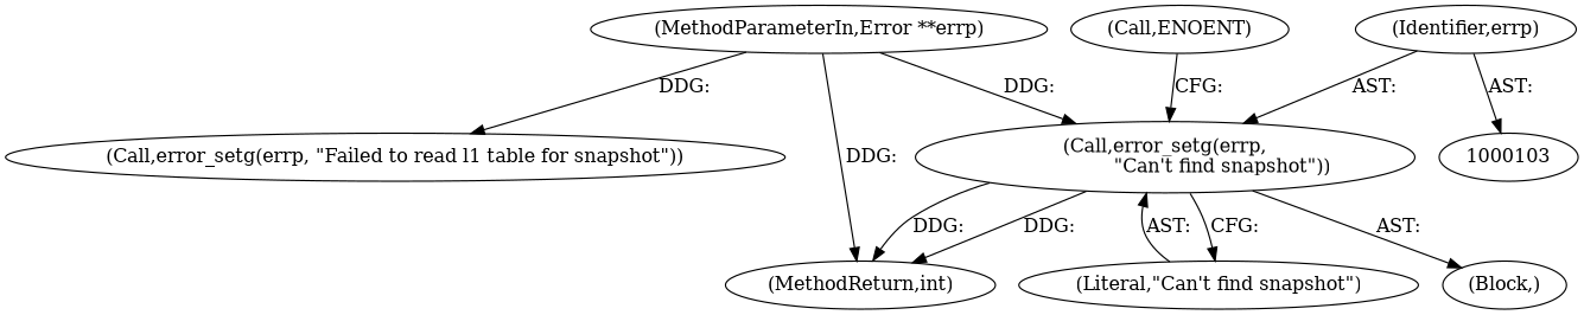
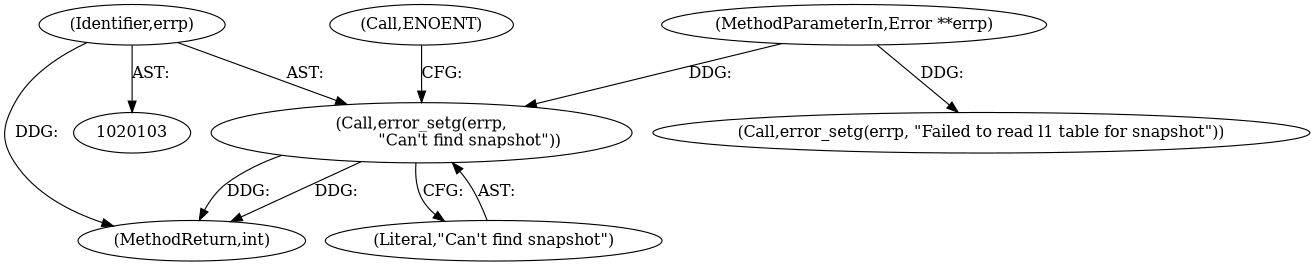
  digraph {
    n1 [label="(Call,error_setg(errp,\n                   \"Can't find snapshot\"))"]
-   n2 [label="(Block,)"]
    n3 [label="(Literal,\"Can't find snapshot\")"]
    n4 [label="(MethodReturn,int)"]
    n5 [label="(MethodParameterIn,Error **errp)"]
    n6 [label="(Call,error_setg(errp, \"Failed to read l1 table for snapshot\"))"]
    n7 [label="(Call,ENOENT)"]
    n8 [label="(Identifier,errp)"]
-   1000103
-   n1 -> n2 [label="AST: "]
+   1000103 [label=1020103]
    n1 -> n3 [label="CFG: "]
    n1 -> n4 [label="DDG: "]
    n1 -> n4 [label="DDG: "]
    n3 -> n1 [label="AST: "]
    n5 -> n1 [label="DDG: "]
-   n5 -> n4 [label="DDG: "]
+   n8 -> n4 [label="DDG: "]
    n5 -> n6 [label="DDG: "]
    n7 -> n1 [label="CFG: "]
    n8 -> n1 [label="AST: "]
    n8 -> 1000103 [label="AST: "]
  }
